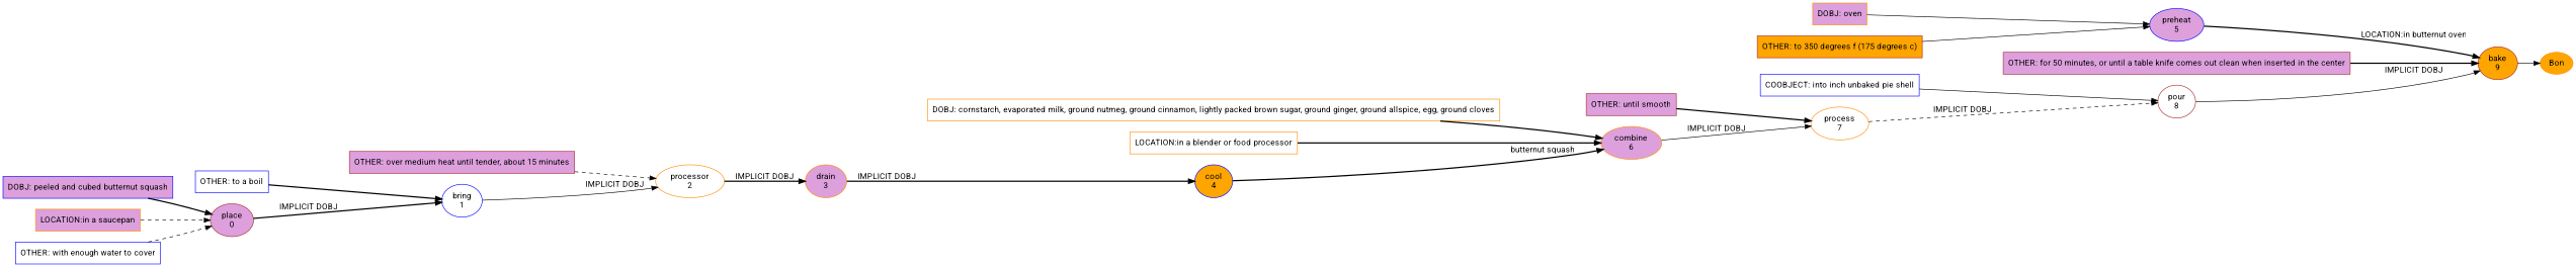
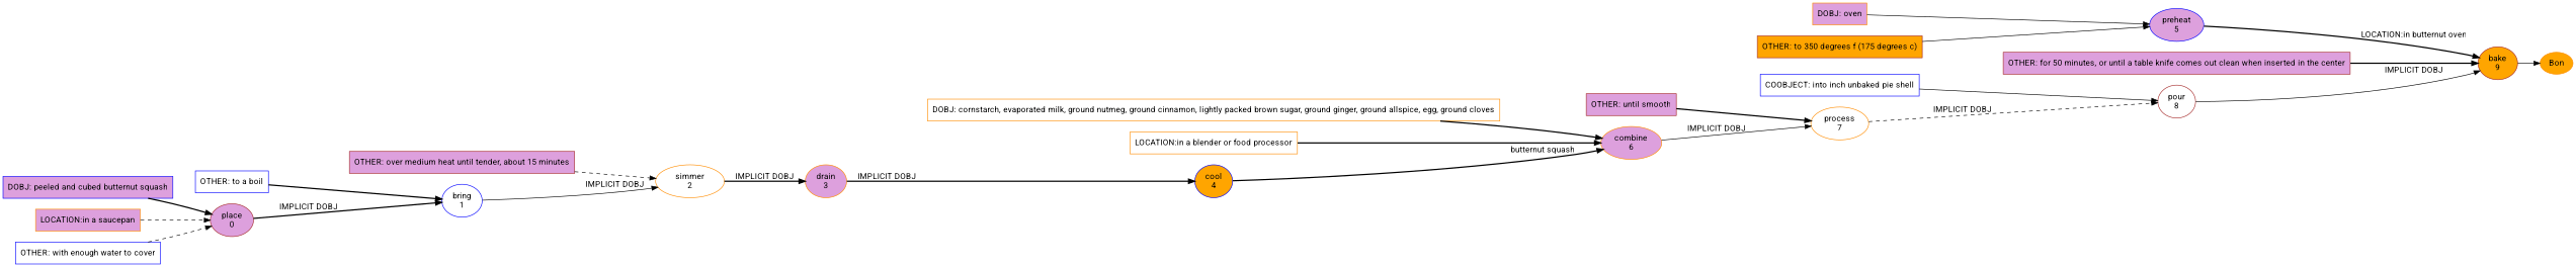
  digraph {
    fontname=Roboto
    rankdir=LR
    node [color=darkorange fillcolor=plum fontname=Roboto shape=box style=filled]
    edge [fontname=Roboto style=bold]
    n1 [color=brown label="place\n0" shape=oval]
    n2 [color=blue fillcolor=white label="bring\n1" shape=oval]
-   n3 [fillcolor=white label="processor\n2" shape=oval]
+   n3 [fillcolor=white label="simmer\n2" shape=oval]
    n4 [label="drain\n3" shape=oval]
    n5 [color=blue fillcolor=orange label="cool\n4" shape=oval]
    n6 [label="combine\n6" shape=oval]
    n7 [fillcolor=white label="process\n7" shape=oval]
    n8 [color=blue label="preheat\n5" shape=oval]
    n9 [color=brown fillcolor=orange label="bake\n9" shape=oval]
    n10 [fillcolor=orange label=Bon shape=oval]
    n11 [color=brown fillcolor=white label="pour\n8" shape=oval]
    n12 [label="DOBJ: oven"]
    n13 [color=brown fillcolor=orange label="OTHER: to 350 degrees f (175 degrees c)"]
    n14 [color=blue label="DOBJ: peeled and cubed butternut squash"]
    n15 [label="LOCATION:in a saucepan"]
    n16 [color=blue fillcolor=white label="OTHER: with enough water to cover"]
    n17 [color=blue fillcolor=white label="OTHER: to a boil"]
    n18 [color=brown label="OTHER: over medium heat until tender, about 15 minutes"]
    n19 [fillcolor=white label="DOBJ: cornstarch, evaporated milk, ground nutmeg, ground cinnamon, lightly packed brown sugar, ground ginger, ground allspice, egg, ground cloves"]
    n20 [fillcolor=white label="LOCATION:in a blender or food processor"]
    n21 [color=brown label="OTHER: until smooth"]
    n22 [color=blue fillcolor=white label="COOBJECT: into inch unbaked pie shell"]
    n23 [color=brown label="OTHER: for 50 minutes, or until a table knife comes out clean when inserted in the center"]
    n1 -> n2 [label="IMPLICIT DOBJ"]
    n2 -> n3 [label="IMPLICIT DOBJ" style=solid]
    n3 -> n4 [label="IMPLICIT DOBJ"]
    n4 -> n5 [label="IMPLICIT DOBJ"]
    n5 -> n6 [label="butternut squash"]
    n6 -> n7 [label="IMPLICIT DOBJ" style=solid]
    n7 -> n11 [label="IMPLICIT DOBJ" style=dashed]
    n8 -> n9 [label="LOCATION:in butternut oven"]
    n9 -> n10 [style=solid]
    n11 -> n9 [label="IMPLICIT DOBJ" style=solid]
    n12 -> n8 [style=solid]
    n13 -> n8 [style=solid]
    n14 -> n1
    n15 -> n1 [style=dashed]
    n16 -> n1 [style=dashed]
    n17 -> n2
    n18 -> n3 [style=dashed]
    n19 -> n6
    n20 -> n6
    n21 -> n7
    n22 -> n11 [style=solid]
    n23 -> n9
  }
